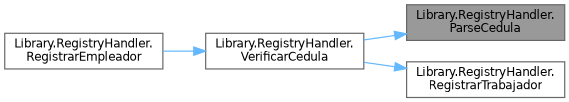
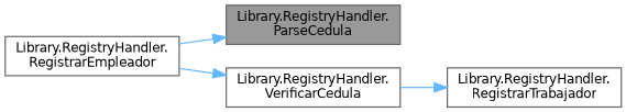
  digraph {
    rankdir=RL
    node [color=grey40 fillcolor=white fontname=Helvetica fontsize=10 shape=box style=filled]
    edge [color=steelblue1 dir=back fontname=Helvetica fontsize=10 labelfontname=Helvetica labelfontsize=10 style=solid]
    n1 [color=gray40 fillcolor=grey60 fontcolor=black height=0.2 label="Library.RegistryHandler.\lParseCedula" width=0.4]
    n2 [height=0.2 label="Library.RegistryHandler.\lVerificarCedula" width=0.4]
    n3 [height=0.2 label="Library.RegistryHandler.\lRegistrarEmpleador" width=0.4]
    n4 [height=0.2 label="Library.RegistryHandler.\lRegistrarTrabajador" width=0.4]
-   n1 -> n2
+   n1 -> n3
    n2 -> n3
    n4 -> n2
  }
